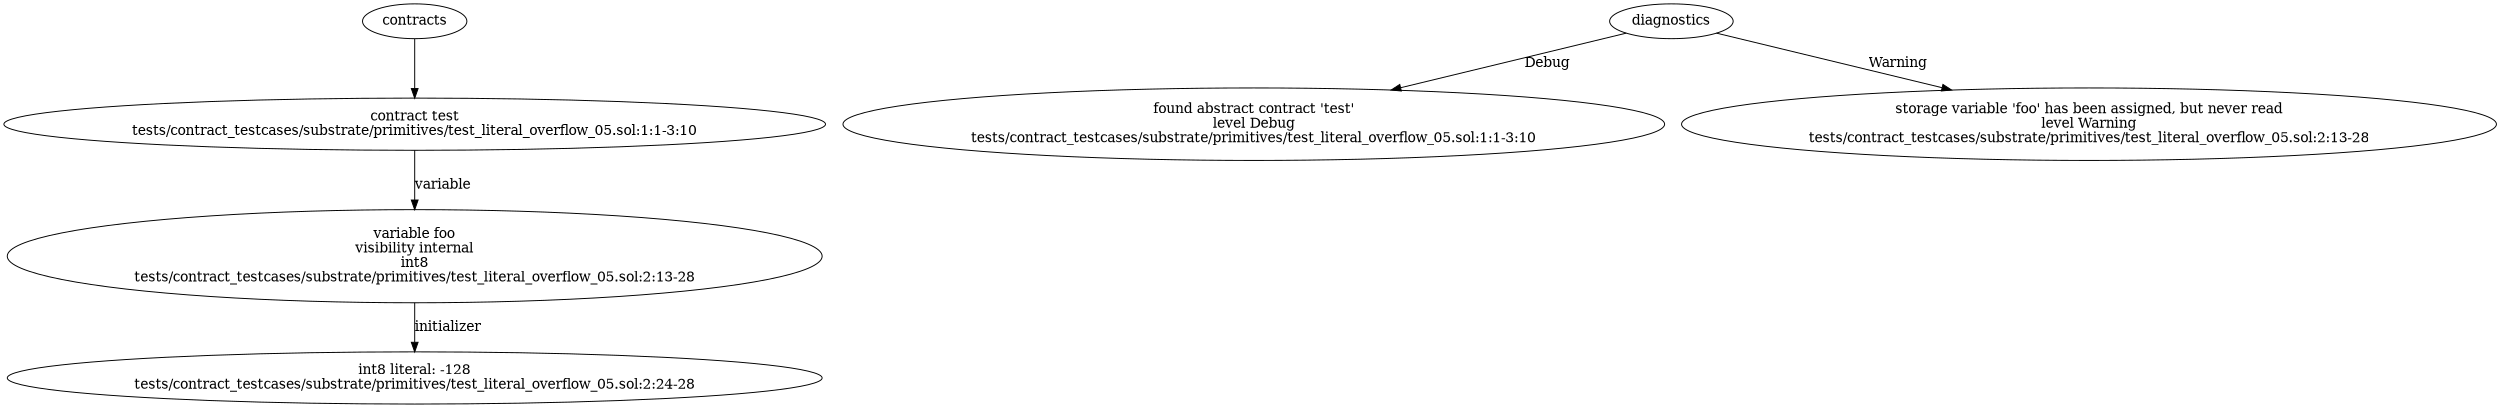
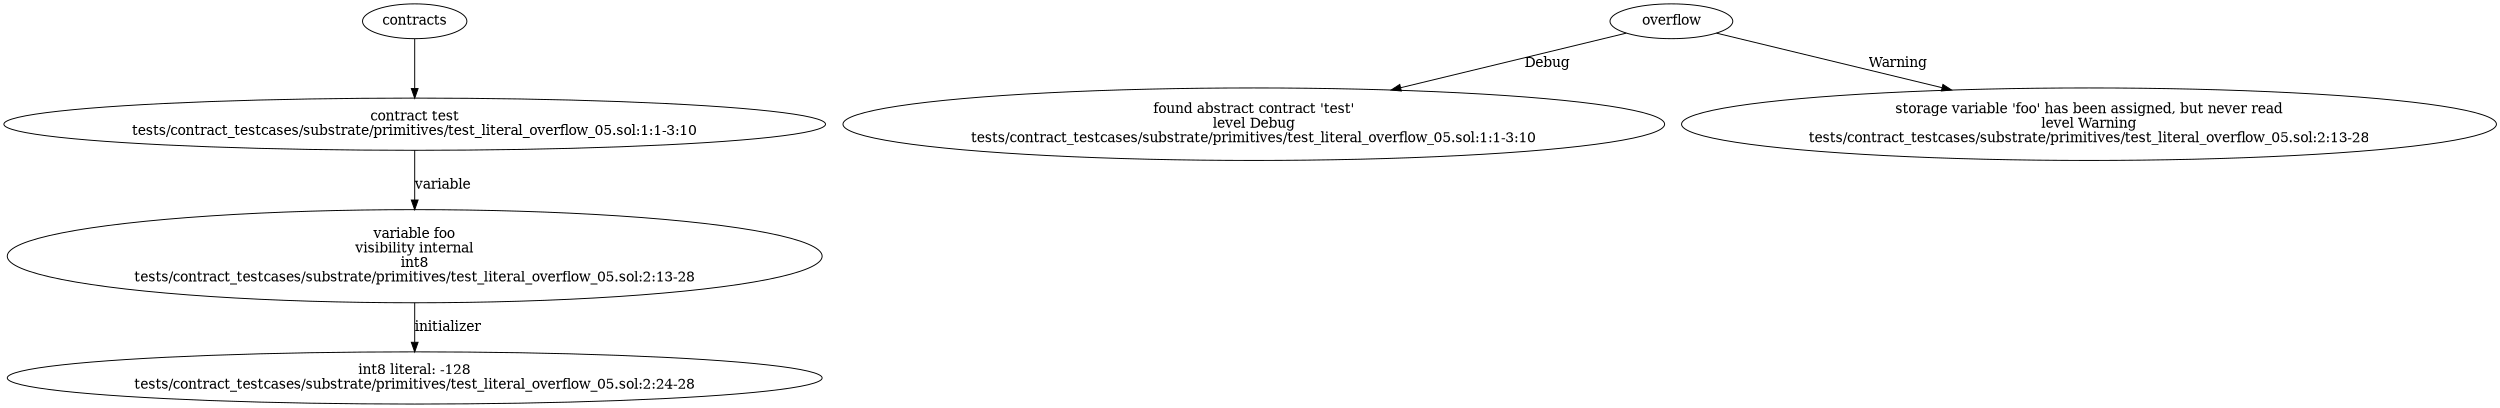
  strict digraph {
    n1 [label="contract test\ntests/contract_testcases/substrate/primitives/test_literal_overflow_05.sol:1:1-3:10"]
    n2 [label="variable foo\nvisibility internal\nint8\ntests/contract_testcases/substrate/primitives/test_literal_overflow_05.sol:2:13-28"]
    n3 [label="int8 literal: -128\ntests/contract_testcases/substrate/primitives/test_literal_overflow_05.sol:2:24-28"]
    n4 [label="found abstract contract 'test'\nlevel Debug\ntests/contract_testcases/substrate/primitives/test_literal_overflow_05.sol:1:1-3:10"]
    n5 [label="storage variable 'foo' has been assigned, but never read\nlevel Warning\ntests/contract_testcases/substrate/primitives/test_literal_overflow_05.sol:2:13-28"]
    contracts
-   diagnostics
+   diagnostics [label=overflow]
    n1 -> n2 [label=variable]
    n2 -> n3 [label=initializer]
    contracts -> n1
    diagnostics -> n4 [label=Debug]
    diagnostics -> n5 [label=Warning]
  }
